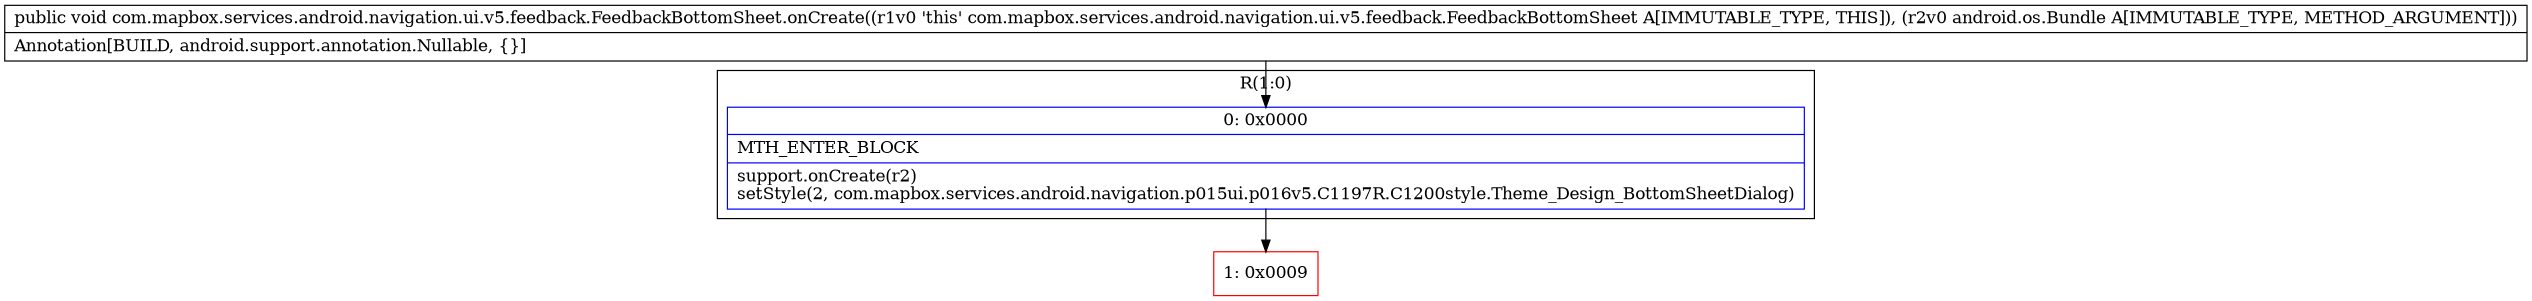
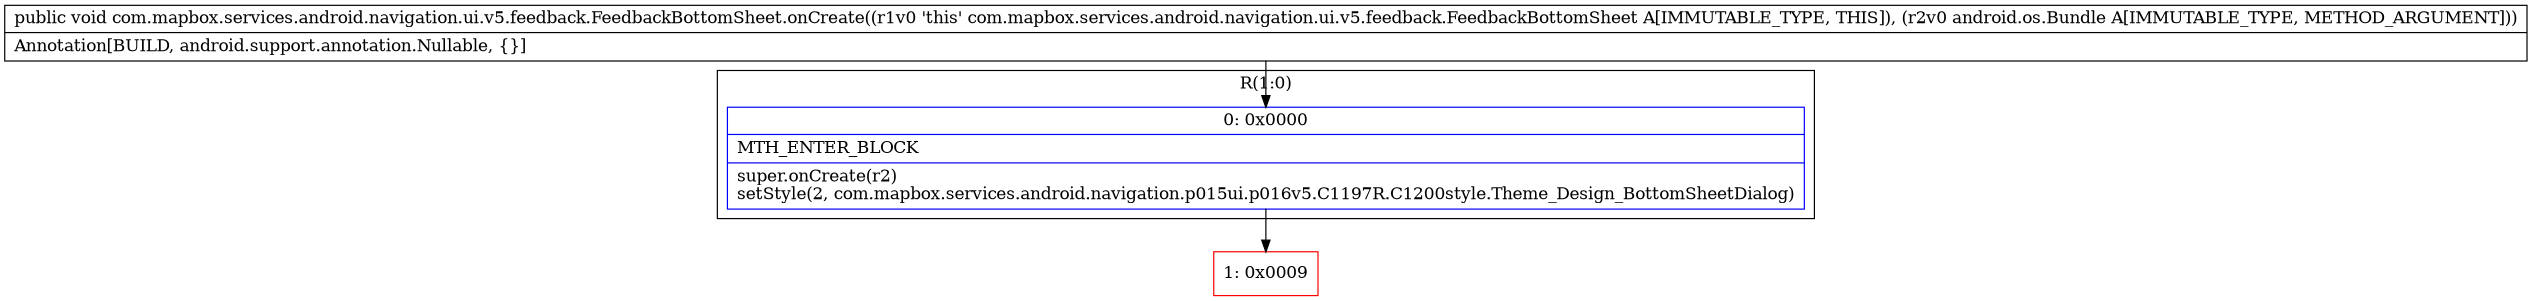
  digraph {
    node [shape=record]
-   n1 [color=blue label="{0\:\ 0x0000|MTH_ENTER_BLOCK\l|support.onCreate(r2)\lsetStyle(2, com.mapbox.services.android.navigation.p015ui.p016v5.C1197R.C1200style.Theme_Design_BottomSheetDialog)\l}"]
+   n1 [color=blue label="{0\:\ 0x0000|MTH_ENTER_BLOCK\l|super.onCreate(r2)\lsetStyle(2, com.mapbox.services.android.navigation.p015ui.p016v5.C1197R.C1200style.Theme_Design_BottomSheetDialog)\l}"]
    n2 [color=red label="{1\:\ 0x0009}"]
    n3 [label="{public void com.mapbox.services.android.navigation.ui.v5.feedback.FeedbackBottomSheet.onCreate((r1v0 'this' com.mapbox.services.android.navigation.ui.v5.feedback.FeedbackBottomSheet A[IMMUTABLE_TYPE, THIS]), (r2v0 android.os.Bundle A[IMMUTABLE_TYPE, METHOD_ARGUMENT]))  | Annotation[BUILD, android.support.annotation.Nullable, \{\}]\l}"]
    subgraph cluster_1 {
      label="R(1:0)"
      n1
    }
    n1 -> n2
    n3 -> n1
  }
